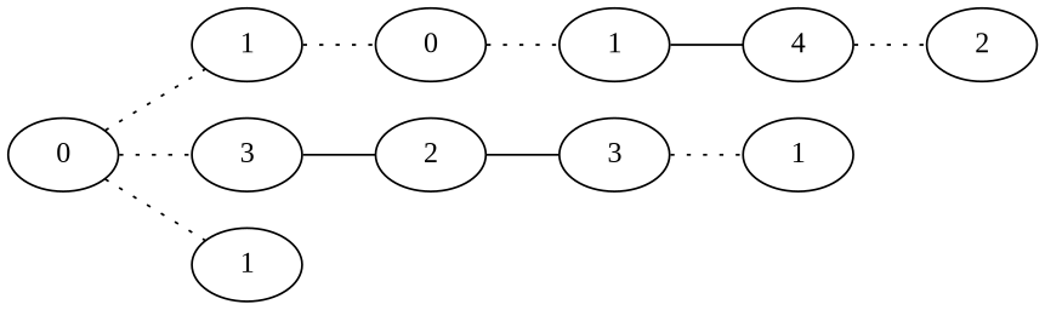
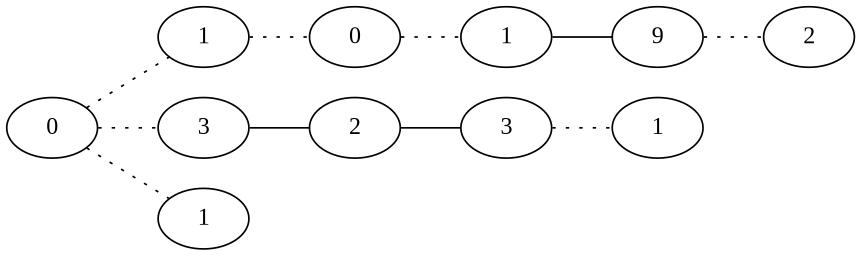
  graph {
    rankdir=LR
    fontname="Liberation Serif"
    node [fontname="Liberation Serif"]
    edge [style=dotted fontname="Liberation Serif"]
    n1 [label=0]
    n2 [label=1]
    n3 [label=3]
    n4 [label=1]
    n5 [label=0]
    n6 [label=1]
-   n7 [label=4]
+   n7 [label=9]
    n8 [label=2]
    n9 [label=2]
    n10 [label=3]
    n11 [label=1]
    n1 -- n2
    n1 -- n3
    n1 -- n4
    n2 -- n5
    n3 -- n9 [style=""]
    n5 -- n6
    n6 -- n7 [style=""]
    n7 -- n8
    n9 -- n10 [style=""]
    n10 -- n11
  }
